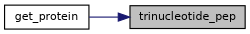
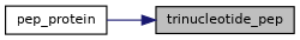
  digraph {
    rankdir=RL
    node [color=black fontname=Helvetica fontsize=10 shape=record style=filled]
    n1 [fillcolor=grey75 fontcolor=black height=0.2 label=trinucleotide_pep width=0.4]
-   n2 [fillcolor=white height=0.2 label=get_protein width=0.4]
+   n2 [fillcolor=white height=0.2 label=pep_protein width=0.4]
    n1 -> n2 [color=midnightblue dir=back fontname=Helvetica fontsize=10 labelfontname=Helvetica labelfontsize=10 style=solid]
  }
